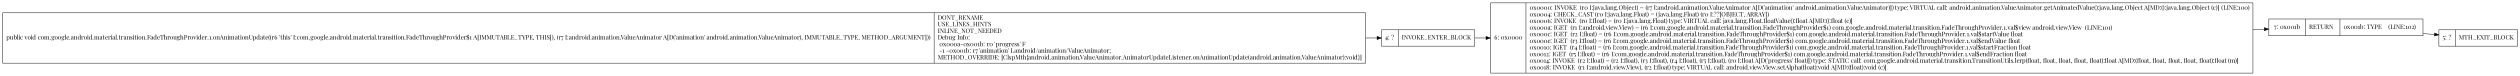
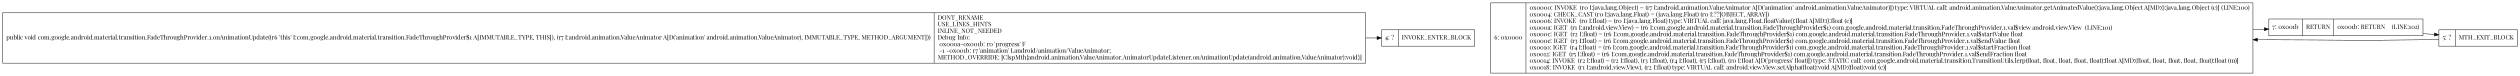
  digraph {
    fontname="Playfair Display"
    rankdir=LR
    node [fontname="Playfair Display" shape=record]
    edge [fontname="Playfair Display"]
    n1 [label="{4\:\ ?|INVOKE_ENTER_BLOCK\l}"]
    n2 [label="{6\:\ 0x0000|0x0000: INVOKE  (r0 I:java.lang.Object) = (r7 I:android.animation.ValueAnimator A[D('animation' android.animation.ValueAnimator)]) type: VIRTUAL call: android.animation.ValueAnimator.getAnimatedValue():java.lang.Object A[MD:():java.lang.Object (c)] (LINE:100)\l0x0004: CHECK_CAST (r0 I:java.lang.Float) = (java.lang.Float) (r0 I:??[OBJECT, ARRAY]) \l0x0006: INVOKE  (r0 I:float) = (r0 I:java.lang.Float) type: VIRTUAL call: java.lang.Float.floatValue():float A[MD:():float (c)]\l0x000a: IGET  (r1 I:android.view.View) = (r6 I:com.google.android.material.transition.FadeThroughProvider$1) com.google.android.material.transition.FadeThroughProvider.1.val$view android.view.View  (LINE:101)\l0x000c: IGET  (r2 I:float) = (r6 I:com.google.android.material.transition.FadeThroughProvider$1) com.google.android.material.transition.FadeThroughProvider.1.val$startValue float \l0x000e: IGET  (r3 I:float) = (r6 I:com.google.android.material.transition.FadeThroughProvider$1) com.google.android.material.transition.FadeThroughProvider.1.val$endValue float \l0x0010: IGET  (r4 I:float) = (r6 I:com.google.android.material.transition.FadeThroughProvider$1) com.google.android.material.transition.FadeThroughProvider.1.val$startFraction float \l0x0012: IGET  (r5 I:float) = (r6 I:com.google.android.material.transition.FadeThroughProvider$1) com.google.android.material.transition.FadeThroughProvider.1.val$endFraction float \l0x0014: INVOKE  (r2 I:float) = (r2 I:float), (r3 I:float), (r4 I:float), (r5 I:float), (r0 I:float A[D('progress' float)]) type: STATIC call: com.google.android.material.transition.TransitionUtils.lerp(float, float, float, float, float):float A[MD:(float, float, float, float, float):float (m)]\l0x0018: INVOKE  (r1 I:android.view.View), (r2 I:float) type: VIRTUAL call: android.view.View.setAlpha(float):void A[MD:(float):void (c)]\l}"]
-   n3 [label="{7\:\ 0x001b|RETURN\l|0x001b: TYPE    (LINE:102)\l}"]
+   n3 [label="{7\:\ 0x001b|RETURN\l|0x001b: RETURN    (LINE:102)\l}"]
    n4 [label="{5\:\ ?|MTH_EXIT_BLOCK\l}"]
    n5 [label="{public void com.google.android.material.transition.FadeThroughProvider.1.onAnimationUpdate((r6 'this' I:com.google.android.material.transition.FadeThroughProvider$1 A[IMMUTABLE_TYPE, THIS]), (r7 I:android.animation.ValueAnimator A[D('animation' android.animation.ValueAnimator), IMMUTABLE_TYPE, METHOD_ARGUMENT]))  | DONT_RENAME\lUSE_LINES_HINTS\lINLINE_NOT_NEEDED\lDebug Info:\l  0x000a\-0x001b: r0 'progress' F\l  \-1 \-0x001b: r7 'animation' Landroid\/animation\/ValueAnimator;\lMETHOD_OVERRIDE: [ClspMth\{android.animation.ValueAnimator.AnimatorUpdateListener.onAnimationUpdate(android.animation.ValueAnimator):void\}]\l}"]
-   n1 -> n2
+   n4 -> n2
    n2 -> n3
    n3 -> n4
    n5 -> n1
  }
